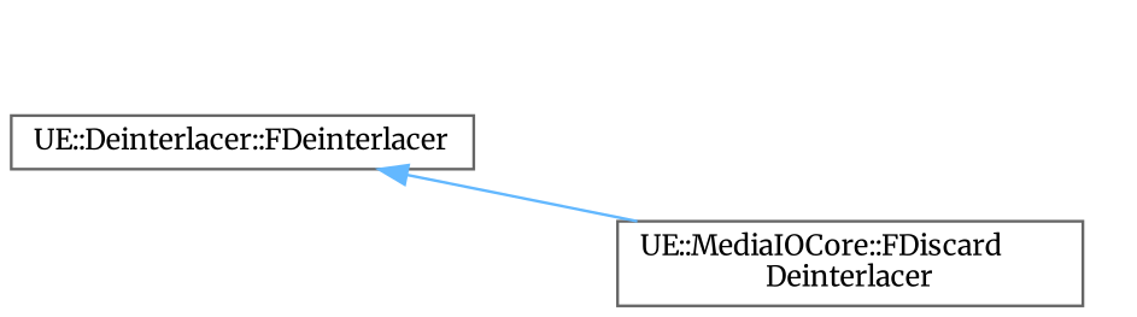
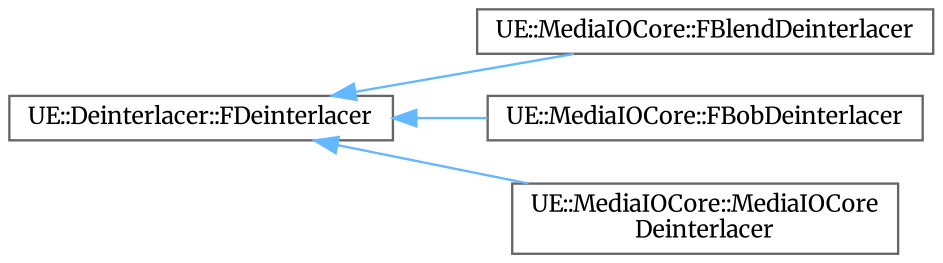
  digraph {
    fontname=Merriweather
    rankdir=LR
    node [color=grey40 fillcolor=white fontname=Merriweather fontsize=10 shape=box style=filled]
    edge [color=steelblue1 dir=back fontname=Merriweather fontsize=10 labelfontname=Helvetica labelfontsize=10 style=solid]
    n1 [height=0.2 label="UE::Deinterlacer::FDeinterlacer" width=0.4]
-   n4 [height=0.2 label="UE::MediaIOCore::FDiscard\lDeinterlacer" width=0.4]
+   n2 [height=0.2 label="UE::MediaIOCore::FBlendDeinterlacer" width=0.4]
+   n3 [height=0.2 label="UE::MediaIOCore::FBobDeinterlacer" width=0.4]
+   n4 [height=0.2 label="UE::MediaIOCore::MediaIOCore\lDeinterlacer" width=0.4]
+   n1 -> n2
+   n1 -> n3
    n1 -> n4
  }
